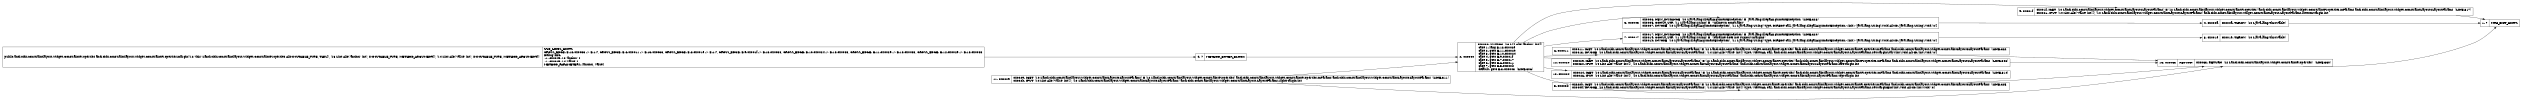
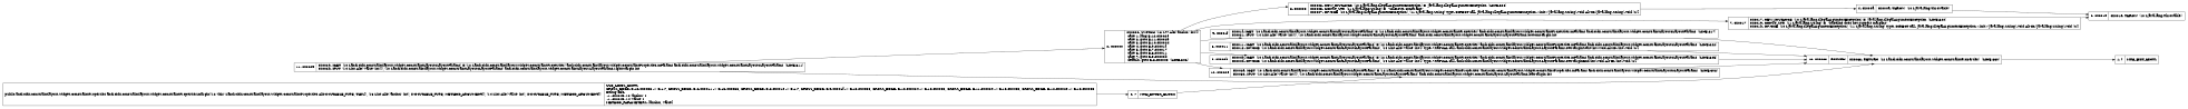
  digraph {
    rankdir=LR
    node [shape=record]
-   n1 [label="{0\:\ ?|METHOD_ENTER_BLOCK\l}"]
+   n1 [label="{0\:\ ?|MTH_ENTER_BLOCK\l}"]
    n2 [label="{2\:\ 0x0000|0x0000: SWITCH  (r3 I:?? A[D('anchor' int)])\l case 1: lang B:12:0x002e\l case 2: goto B:11:0x0029\l case 3: goto B:10:0x0024\l case 4: goto B:9:0x001f\l case 5: goto B:7:0x0017\l case 6: goto B:6:0x0011\l case 7: goto B:5:0x000b\l default: goto B:3:0x0003  (LINE:306)\l}"]
    n3 [label="{3\:\ 0x0003|0x0003: NEW_INSTANCE  (r0 I:java.lang.IllegalArgumentException) =  java.lang.IllegalArgumentException  (LINE:328)\l0x0005: CONST_STR  (r1 I:java.lang.String) =  \"unknown constraint\" \l0x0007: INVOKE  (r0 I:java.lang.IllegalArgumentException), (r1 I:java.lang.String) type: DIRECT call: java.lang.IllegalArgumentException.\<init\>(java.lang.String):void A[MD:(java.lang.String):void (c)]\l}"]
    n4 [label="{5\:\ 0x000b|0x000b: IGET  (r0 I:androidx.constraintlayout.widget.ConstraintLayout$LayoutParams) = (r2 I:androidx.constraintlayout.widget.ConstraintProperties) androidx.constraintlayout.widget.ConstraintProperties.mParams androidx.constraintlayout.widget.ConstraintLayout$LayoutParams  (LINE:325)\l0x000d: INVOKE  (r0 I:androidx.constraintlayout.widget.ConstraintLayout$LayoutParams), (r4 I:int A[D('value' int)]) type: VIRTUAL call: androidx.constraintlayout.widget.ConstraintLayout.LayoutParams.setMarginEnd(int):void A[MD:(int):void (c)]\l}"]
    n5 [label="{6\:\ 0x0011|0x0011: IGET  (r0 I:androidx.constraintlayout.widget.ConstraintLayout$LayoutParams) = (r2 I:androidx.constraintlayout.widget.ConstraintProperties) androidx.constraintlayout.widget.ConstraintProperties.mParams androidx.constraintlayout.widget.ConstraintLayout$LayoutParams  (LINE:322)\l0x0013: INVOKE  (r0 I:androidx.constraintlayout.widget.ConstraintLayout$LayoutParams), (r4 I:int A[D('value' int)]) type: VIRTUAL call: androidx.constraintlayout.widget.ConstraintLayout.LayoutParams.setMarginStart(int):void A[MD:(int):void (c)]\l}"]
    n6 [label="{7\:\ 0x0017|0x0017: NEW_INSTANCE  (r0 I:java.lang.IllegalArgumentException) =  java.lang.IllegalArgumentException  (LINE:320)\l0x0019: CONST_STR  (r1 I:java.lang.String) =  \"baseline does not support margins\" \l0x001b: INVOKE  (r0 I:java.lang.IllegalArgumentException), (r1 I:java.lang.String) type: DIRECT call: java.lang.IllegalArgumentException.\<init\>(java.lang.String):void A[MD:(java.lang.String):void (c)]\l}"]
    n7 [label="{9\:\ 0x001f|0x001f: IGET  (r0 I:androidx.constraintlayout.widget.ConstraintLayout$LayoutParams) = (r2 I:androidx.constraintlayout.widget.ConstraintProperties) androidx.constraintlayout.widget.ConstraintProperties.mParams androidx.constraintlayout.widget.ConstraintLayout$LayoutParams  (LINE:317)\l0x0021: IPUT  (r4 I:int A[D('value' int)]), (r0 I:androidx.constraintlayout.widget.ConstraintLayout$LayoutParams) androidx.constraintlayout.widget.ConstraintLayout.LayoutParams.bottomMargin int \l}"]
-   n8 [label="{10\:\ 0x0024|0x0024: IGET  (r0 I:androidx.constraintlayout.widget.ConstraintLayout$LayoutParams) = (r2 I:androidx.constraintlayout.widget.ConstraintProperties) androidx.constraintlayout.widget.ConstraintProperties.mParams androidx.constraintlayout.widget.ConstraintLayout$LayoutParams  (LINE:314)\l0x0026: IPUT  (r4 I:int A[D('value' int)]), (r0 I:androidx.constraintlayout.widget.ConstraintLayout$LayoutParams) androidx.constraintlayout.widget.ConstraintLayout.LayoutParams.topMargin int \l}"]
    n9 [label="{12\:\ 0x002e|0x002e: IGET  (r0 I:androidx.constraintlayout.widget.ConstraintLayout$LayoutParams) = (r2 I:androidx.constraintlayout.widget.ConstraintProperties) androidx.constraintlayout.widget.ConstraintProperties.mParams androidx.constraintlayout.widget.ConstraintLayout$LayoutParams  (LINE:308)\l0x0030: IPUT  (r4 I:int A[D('value' int)]), (r0 I:androidx.constraintlayout.widget.ConstraintLayout$LayoutParams) androidx.constraintlayout.widget.ConstraintLayout.LayoutParams.leftMargin int \l}"]
    n10 [label="{4\:\ 0x000a|0x000a: THROW  (r0 I:java.lang.Throwable) \l}"]
    n11 [label="{13\:\ 0x0033|RETURN\l|0x0033: RETURN  (r2 I:androidx.constraintlayout.widget.ConstraintProperties)  (LINE:330)\l}"]
    n12 [label="{8\:\ 0x001e|0x001e: THROW  (r0 I:java.lang.Throwable) \l}"]
    n13 [label="{11\:\ 0x0029|0x0029: IGET  (r0 I:androidx.constraintlayout.widget.ConstraintLayout$LayoutParams) = (r2 I:androidx.constraintlayout.widget.ConstraintProperties) androidx.constraintlayout.widget.ConstraintProperties.mParams androidx.constraintlayout.widget.ConstraintLayout$LayoutParams  (LINE:311)\l0x002b: IPUT  (r4 I:int A[D('value' int)]), (r0 I:androidx.constraintlayout.widget.ConstraintLayout$LayoutParams) androidx.constraintlayout.widget.ConstraintLayout.LayoutParams.rightMargin int \l}"]
    n14 [label="{1\:\ ?|MTH_EXIT_HINTS\l}"]
    n15 [label="{public androidx.constraintlayout.widget.ConstraintProperties androidx.constraintlayout.widget.ConstraintProperties.margin((r2 'this' I:androidx.constraintlayout.widget.ConstraintProperties A[IMMUTABLE_TYPE, THIS]), (r3 I:int A[D('anchor' int), IMMUTABLE_TYPE, METHOD_ARGUMENT]), (r4 I:int A[D('value' int), IMMUTABLE_TYPE, METHOD_ARGUMENT]))  | USE_LINES_HINTS\lCROSS_EDGE: B:13:0x0033 \-\> B:1:?, CROSS_EDGE: B:6:0x0011 \-\> B:13:0x0033, CROSS_EDGE: B:8:0x001e \-\> B:1:?, CROSS_EDGE: B:9:0x001f \-\> B:13:0x0033, CROSS_EDGE: B:10:0x0024 \-\> B:13:0x0033, CROSS_EDGE: B:11:0x0029 \-\> B:13:0x0033, CROSS_EDGE: B:12:0x002e \-\> B:13:0x0033\lDebug Info:\l  \-1 \-0x0045: r3 'anchor' I\l  \-1 \-0x0045: r4 'value' I\lMETHOD_PARAMETERS: [anchor, value]\l}"]
-   n1 -> n2
+   n1 -> n9
    n2 -> n3
    n2 -> n4
-   n2 -> n5
    n2 -> n6
    n2 -> n7
-   n2 -> n8
    n2 -> n9
    n3 -> n10
    n4 -> n11
    n5 -> n11
    n6 -> n12
-   n7 -> n14
+   n7 -> n11
    n9 -> n11
-   n10 -> n14
+   n10 -> n12
    n11 -> n14
    n13 -> n2
    n13 -> n11
    n15 -> n1
  }
